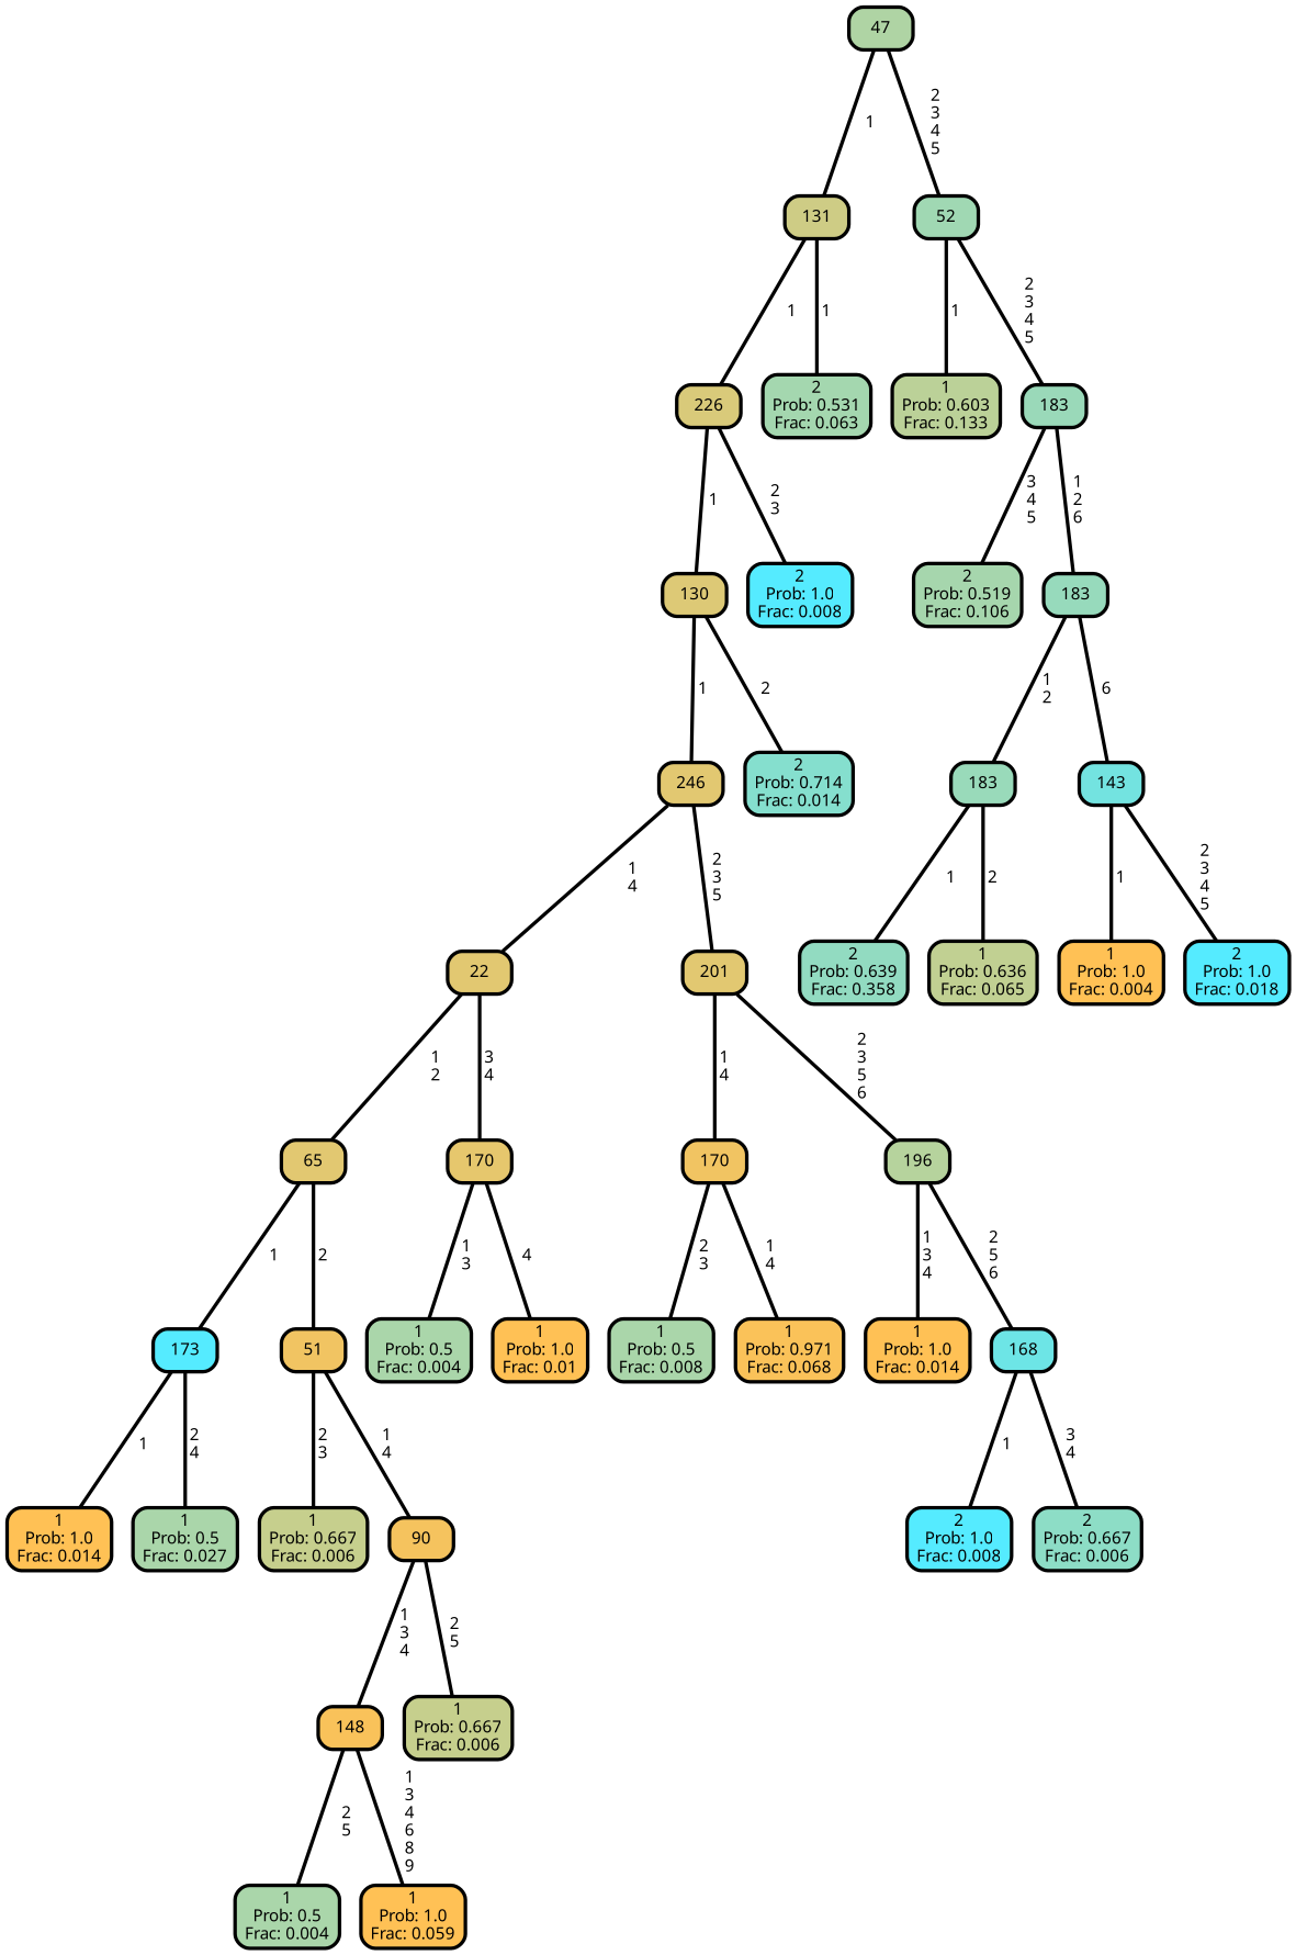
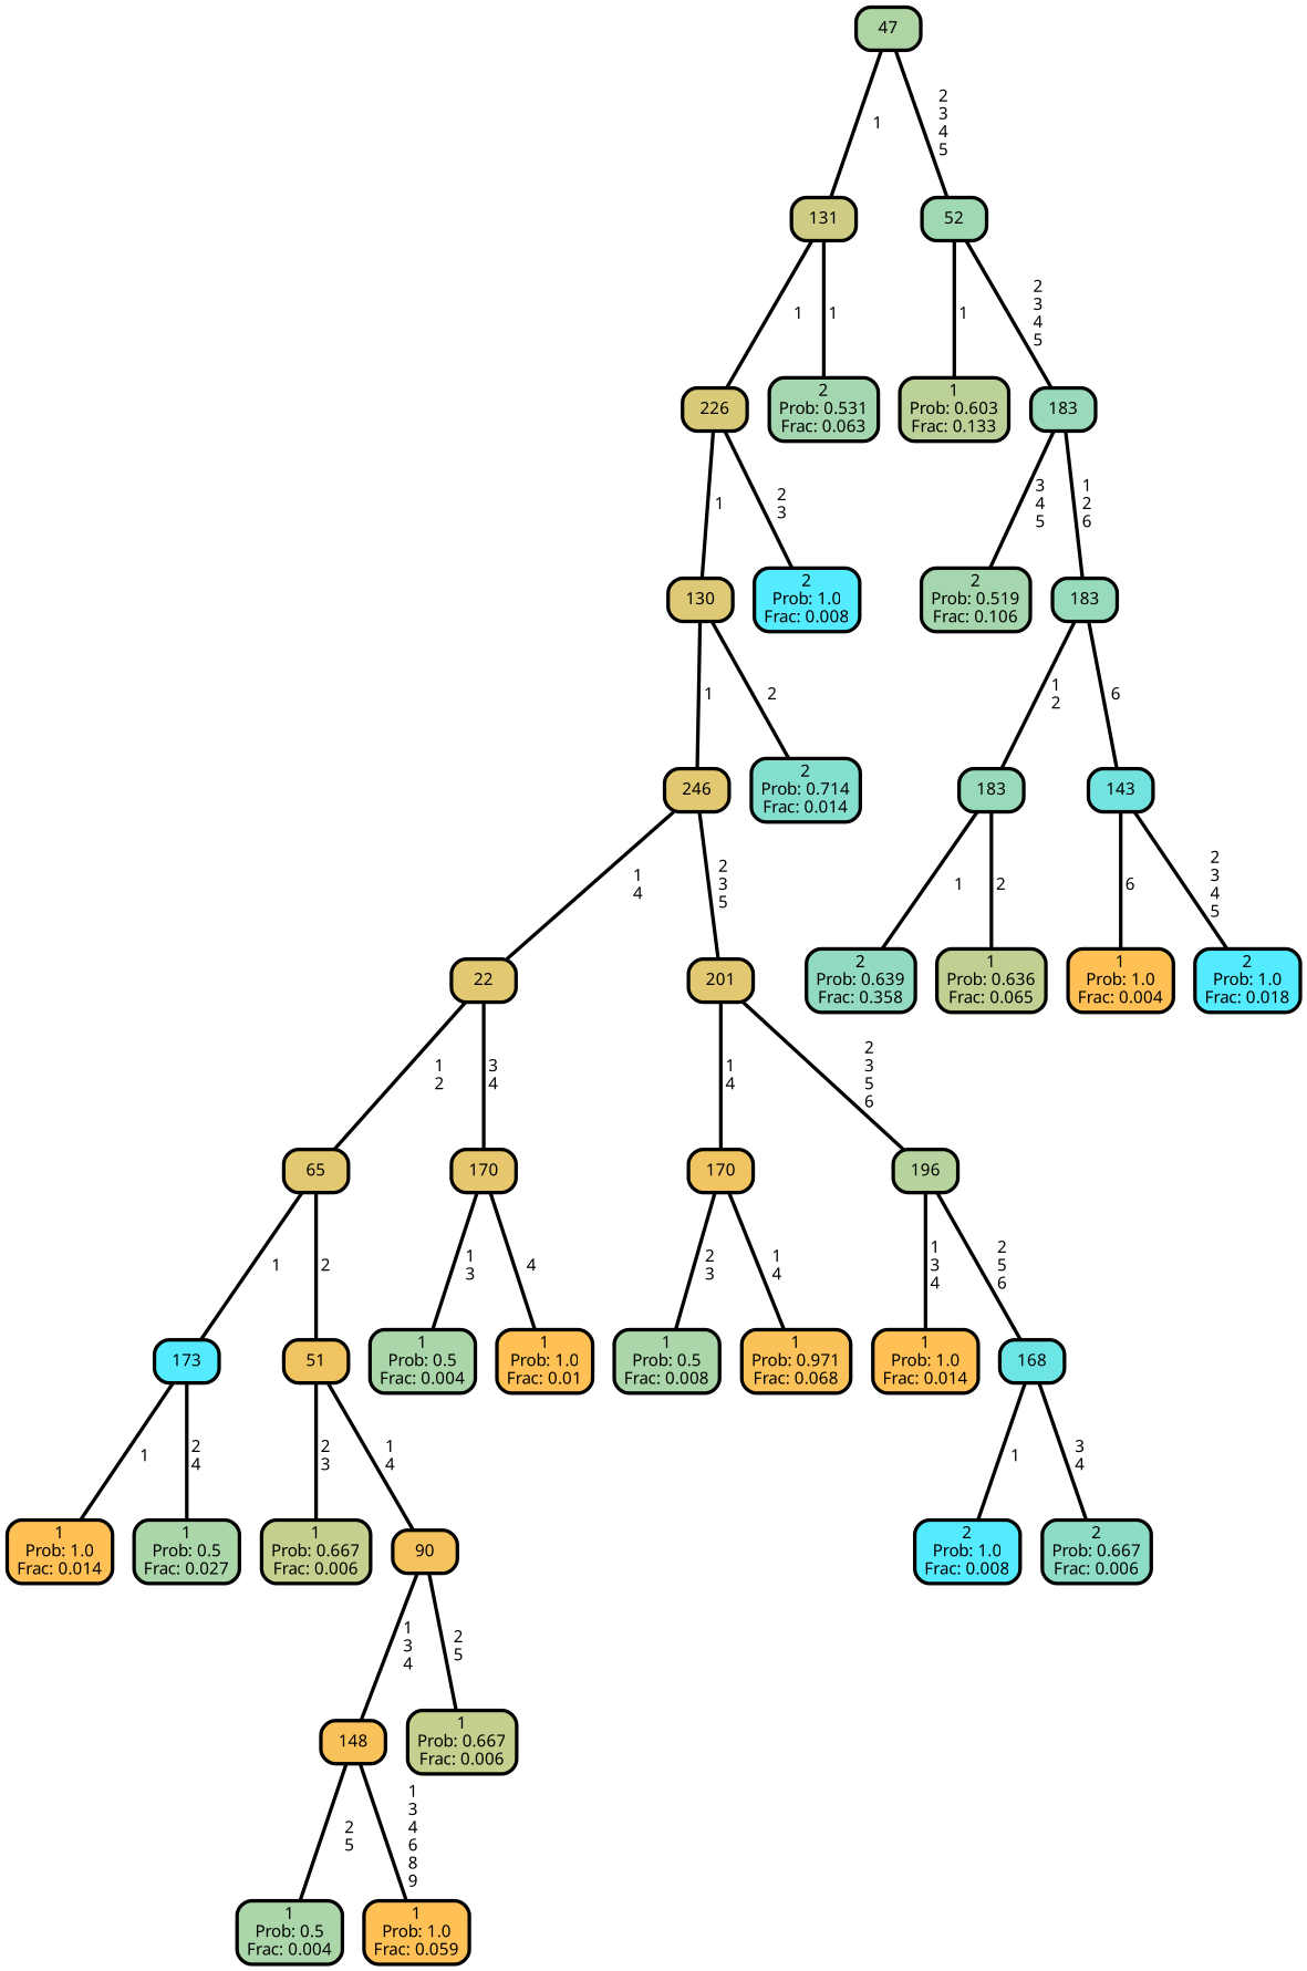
  graph {
    fontname="Noto Sans"
    ranksep="0 equally"
    splines=straight
    node [color=black fillcolor="#ffc155" fontcolor=black fontname="Noto Sans" penwidth=3 shape=box style="filled, rounded"]
    edge [color=black fontname="Noto Sans" penwidth=3]
    n1 [label="1\nProb: 1.0\nFrac: 0.014"]
    n2 [fillcolor="#55ebff" label=173]
    n3 [fillcolor="#aad6aa" label="1\nProb: 0.5\nFrac: 0.027"]
    n4 [fillcolor="#e2c871" label=65]
    n5 [fillcolor="#f1c462" label=51]
    n6 [fillcolor="#c6cf8d" label="1\nProb: 0.667\nFrac: 0.006"]
    n7 [fillcolor="#f5c35e" label=90]
    n8 [fillcolor="#f9c25a" label=148]
    n9 [fillcolor="#c6cf8d" label="1\nProb: 0.667\nFrac: 0.006"]
    n10 [fillcolor="#aad6aa" label="1\nProb: 0.5\nFrac: 0.004"]
    n11 [label="1\nProb: 1.0\nFrac: 0.059"]
    n12 [fillcolor="#e2c871" label=22]
    n13 [fillcolor="#e6c76d" label=170]
    n14 [fillcolor="#aad6aa" label="1\nProb: 0.5\nFrac: 0.004"]
    n15 [label="1\nProb: 1.0\nFrac: 0.01"]
    n16 [fillcolor="#e2c871" label=246]
    n17 [fillcolor="#e2c871" label=201]
    n18 [fillcolor="#f1c462" label=170]
    n19 [fillcolor="#b6d39d" label=196]
    n20 [fillcolor="#aad6aa" label="1\nProb: 0.5\nFrac: 0.008"]
    n21 [fillcolor="#fac259" label="1\nProb: 0.971\nFrac: 0.068"]
    n22 [label="1\nProb: 1.0\nFrac: 0.014"]
    n23 [fillcolor="#6de5e6" label=168]
    n24 [fillcolor="#55ebff" label="2\nProb: 1.0\nFrac: 0.008"]
    n25 [fillcolor="#8dddc6" label="2\nProb: 0.667\nFrac: 0.006"]
    n26 [fillcolor="#ddc976" label=130]
    n27 [fillcolor="#85dfce" label="2\nProb: 0.714\nFrac: 0.014"]
    n28 [fillcolor="#d9ca7a" label=226]
    n29 [fillcolor="#55ebff" label="2\nProb: 1.0\nFrac: 0.008"]
    n30 [fillcolor="#cecc85" label=131]
    n31 [fillcolor="#a4d7af" label="2\nProb: 0.531\nFrac: 0.063"]
    n32 [fillcolor="#afd4a4" label=47]
    n33 [fillcolor="#a0d8b3" label=52]
    n34 [fillcolor="#bbd198" label="1\nProb: 0.603\nFrac: 0.133"]
    n35 [fillcolor="#9ad9b9" label=183]
    n36 [fillcolor="#a6d6ad" label="2\nProb: 0.519\nFrac: 0.106"]
    n37 [fillcolor="#97dabc" label=183]
    n38 [fillcolor="#99daba" label=183]
    n39 [fillcolor="#73e3e0" label=143]
    n40 [fillcolor="#92dbc1" label="2\nProb: 0.639\nFrac: 0.358"]
    n41 [fillcolor="#c1d092" label="1\nProb: 0.636\nFrac: 0.065"]
    n42 [label="1\nProb: 1.0\nFrac: 0.004"]
    n43 [fillcolor="#55ebff" label="2\nProb: 1.0\nFrac: 0.018"]
    subgraph sub_1 {
      rank=same
    }
    n2 -- n1 [label=" 1"]
    n2 -- n3 [label=" 2\n 4"]
    n4 -- n2 [label=" 1"]
    n4 -- n5 [label=" 2"]
    n5 -- n6 [label=" 2\n 3"]
    n5 -- n7 [label=" 1\n 4"]
    n7 -- n8 [label=" 1\n 3\n 4"]
    n7 -- n9 [label=" 2\n 5"]
    n8 -- n10 [label=" 2\n 5"]
    n8 -- n11 [label=" 1\n 3\n 4\n 6\n 8\n 9"]
    n12 -- n4 [label=" 1\n 2"]
    n12 -- n13 [label=" 3\n 4"]
    n13 -- n14 [label=" 1\n 3"]
    n13 -- n15 [label=" 4"]
    n16 -- n12 [label=" 1\n 4"]
    n16 -- n17 [label=" 2\n 3\n 5"]
    n17 -- n18 [label=" 1\n 4"]
    n17 -- n19 [label=" 2\n 3\n 5\n 6"]
    n18 -- n20 [label=" 2\n 3"]
    n18 -- n21 [label=" 1\n 4"]
    n19 -- n22 [label=" 1\n 3\n 4"]
    n19 -- n23 [label=" 2\n 5\n 6"]
    n23 -- n24 [label=" 1"]
    n23 -- n25 [label=" 3\n 4"]
    n26 -- n16 [label=" 1"]
    n26 -- n27 [label=" 2"]
    n28 -- n26 [label=" 1"]
    n28 -- n29 [label=" 2\n 3"]
    n30 -- n28 [label=" 1"]
    n30 -- n31 [label=" 1"]
    n32 -- n30 [label=" 1"]
    n32 -- n33 [label=" 2\n 3\n 4\n 5"]
    n33 -- n34 [label=" 1"]
    n33 -- n35 [label=" 2\n 3\n 4\n 5"]
    n35 -- n36 [label=" 3\n 4\n 5"]
    n35 -- n37 [label=" 1\n 2\n 6"]
    n37 -- n38 [label=" 1\n 2"]
    n37 -- n39 [label=" 6"]
    n38 -- n40 [label=" 1"]
    n38 -- n41 [label=" 2"]
-   n39 -- n42 [label=" 1"]
+   n39 -- n42 [label=" 6"]
    n39 -- n43 [label=" 2\n 3\n 4\n 5"]
  }
